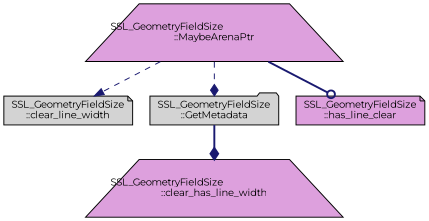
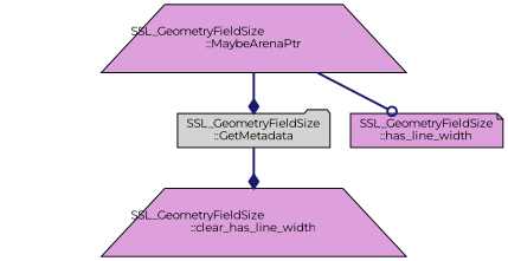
  digraph {
    fontname=Montserrat
    rankdir=TB
    node [color=black fillcolor=plum fontname=Montserrat fontsize=10 shape=trapezium style=filled]
    edge [arrowhead=diamond color=midnightblue fontname=Montserrat fontsize=10 labelfontname=Helvetica labelfontsize=10 style=dashed]
    n1 [fontcolor=black height=0.2 label="SSL_GeometryFieldSize\l::MaybeArenaPtr" width=0.4]
-   n2 [fillcolor=lightgrey height=0.2 label="SSL_GeometryFieldSize\l::clear_line_width" shape=note width=0.4]
    n3 [fillcolor=lightgrey height=0.2 label="SSL_GeometryFieldSize\l::GetMetadata" shape=folder width=0.4]
-   n4 [height=0.2 label="SSL_GeometryFieldSize\l::has_line_clear" shape=note width=0.4]
+   n4 [height=0.2 label="SSL_GeometryFieldSize\l::has_line_width" shape=note width=0.4]
    n5 [height=0.2 label="SSL_GeometryFieldSize\l::clear_has_line_width" width=0.4]
-   n1 -> n2 [arrowhead=normal]
-   n1 -> n3
+   n1 -> n3 [style=bold]
    n1 -> n4 [arrowhead=odot style=bold]
    n3 -> n5 [style=bold]
  }
